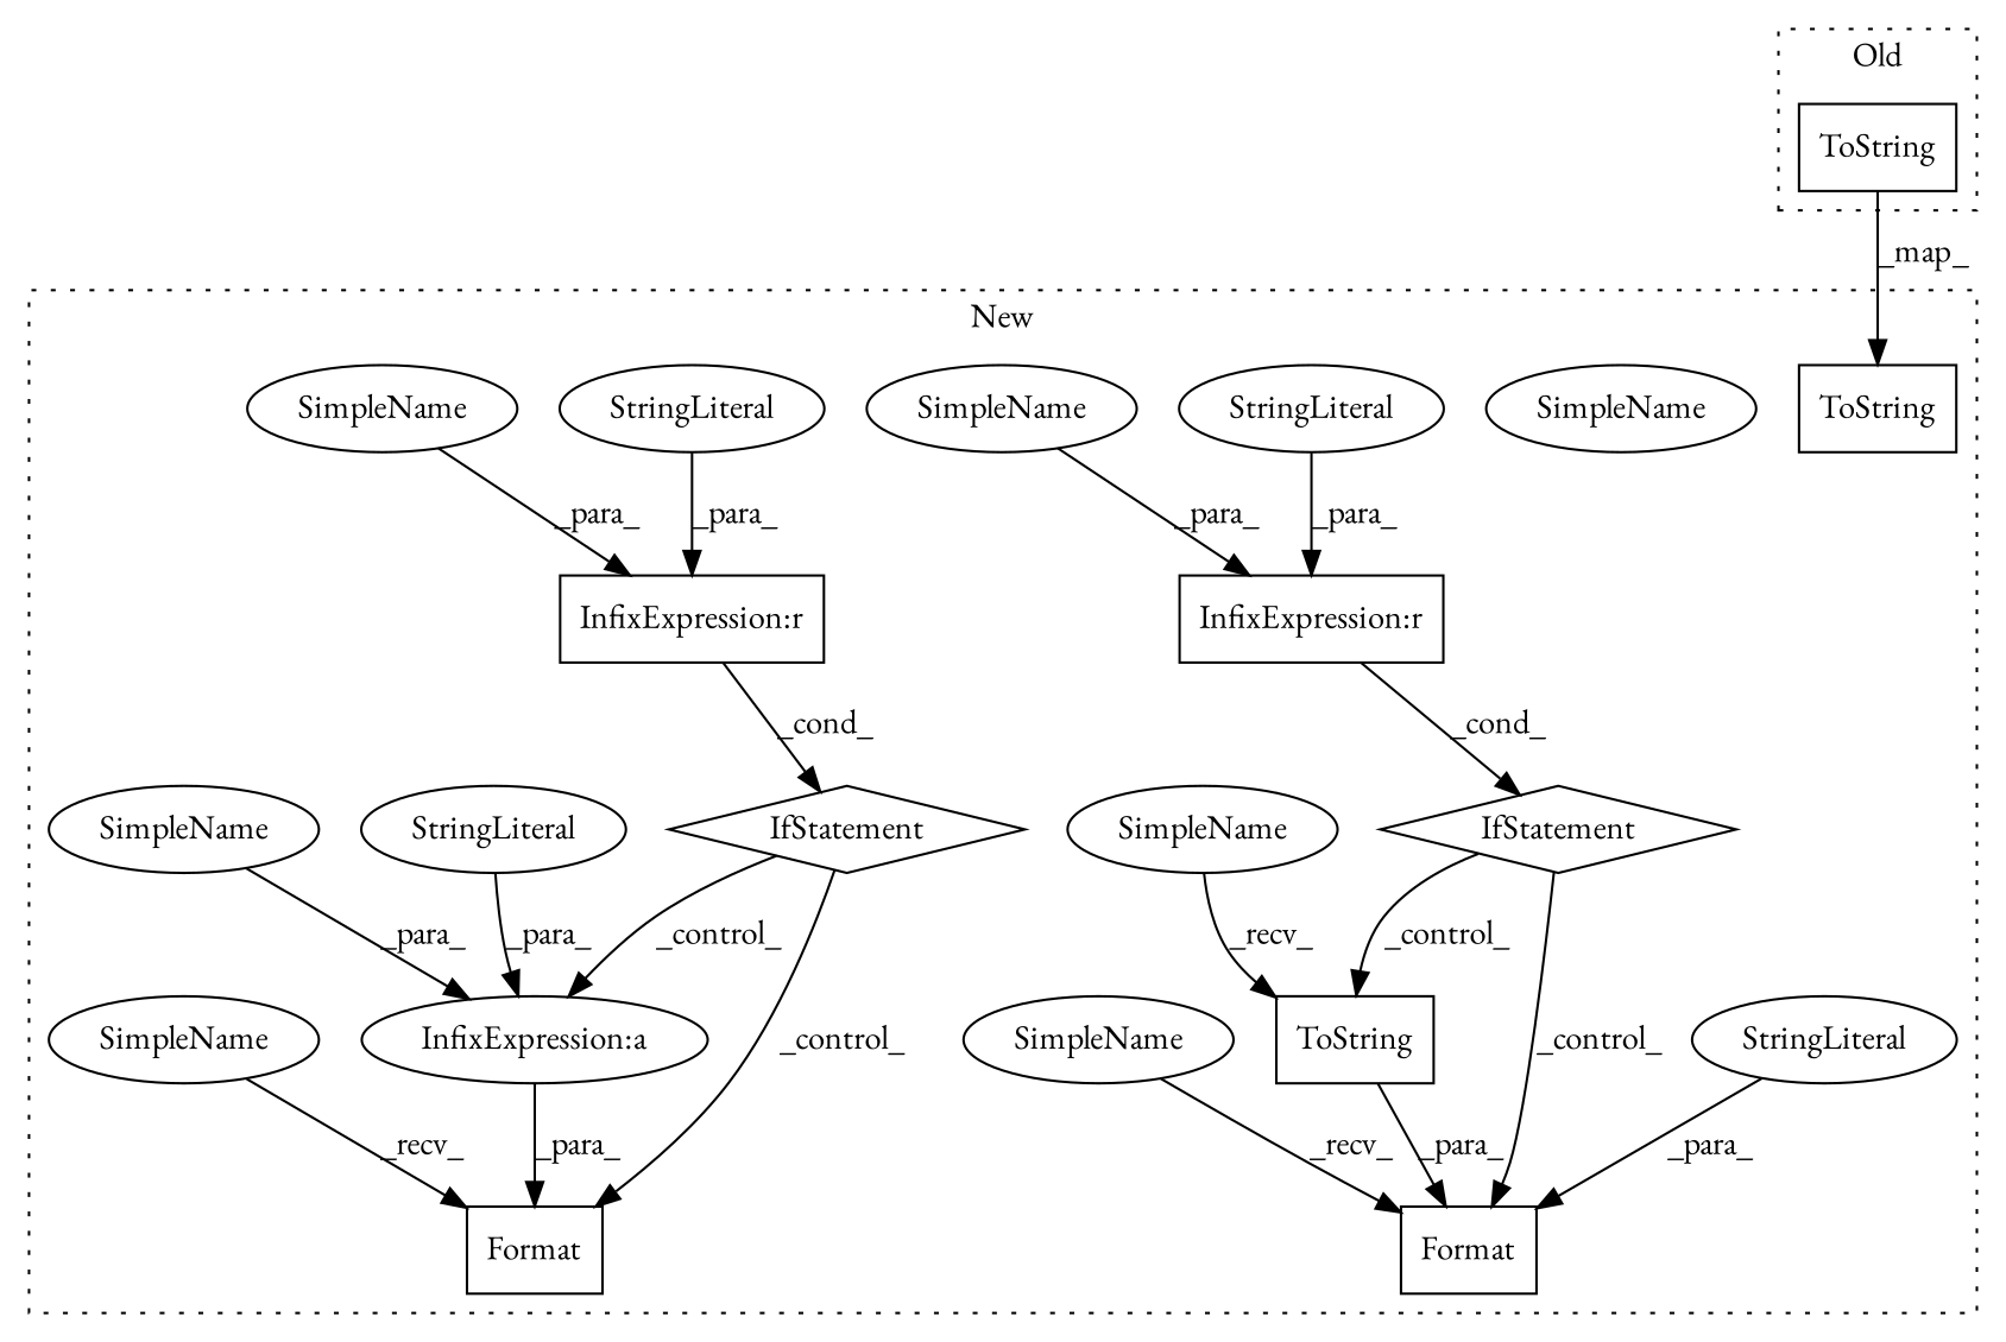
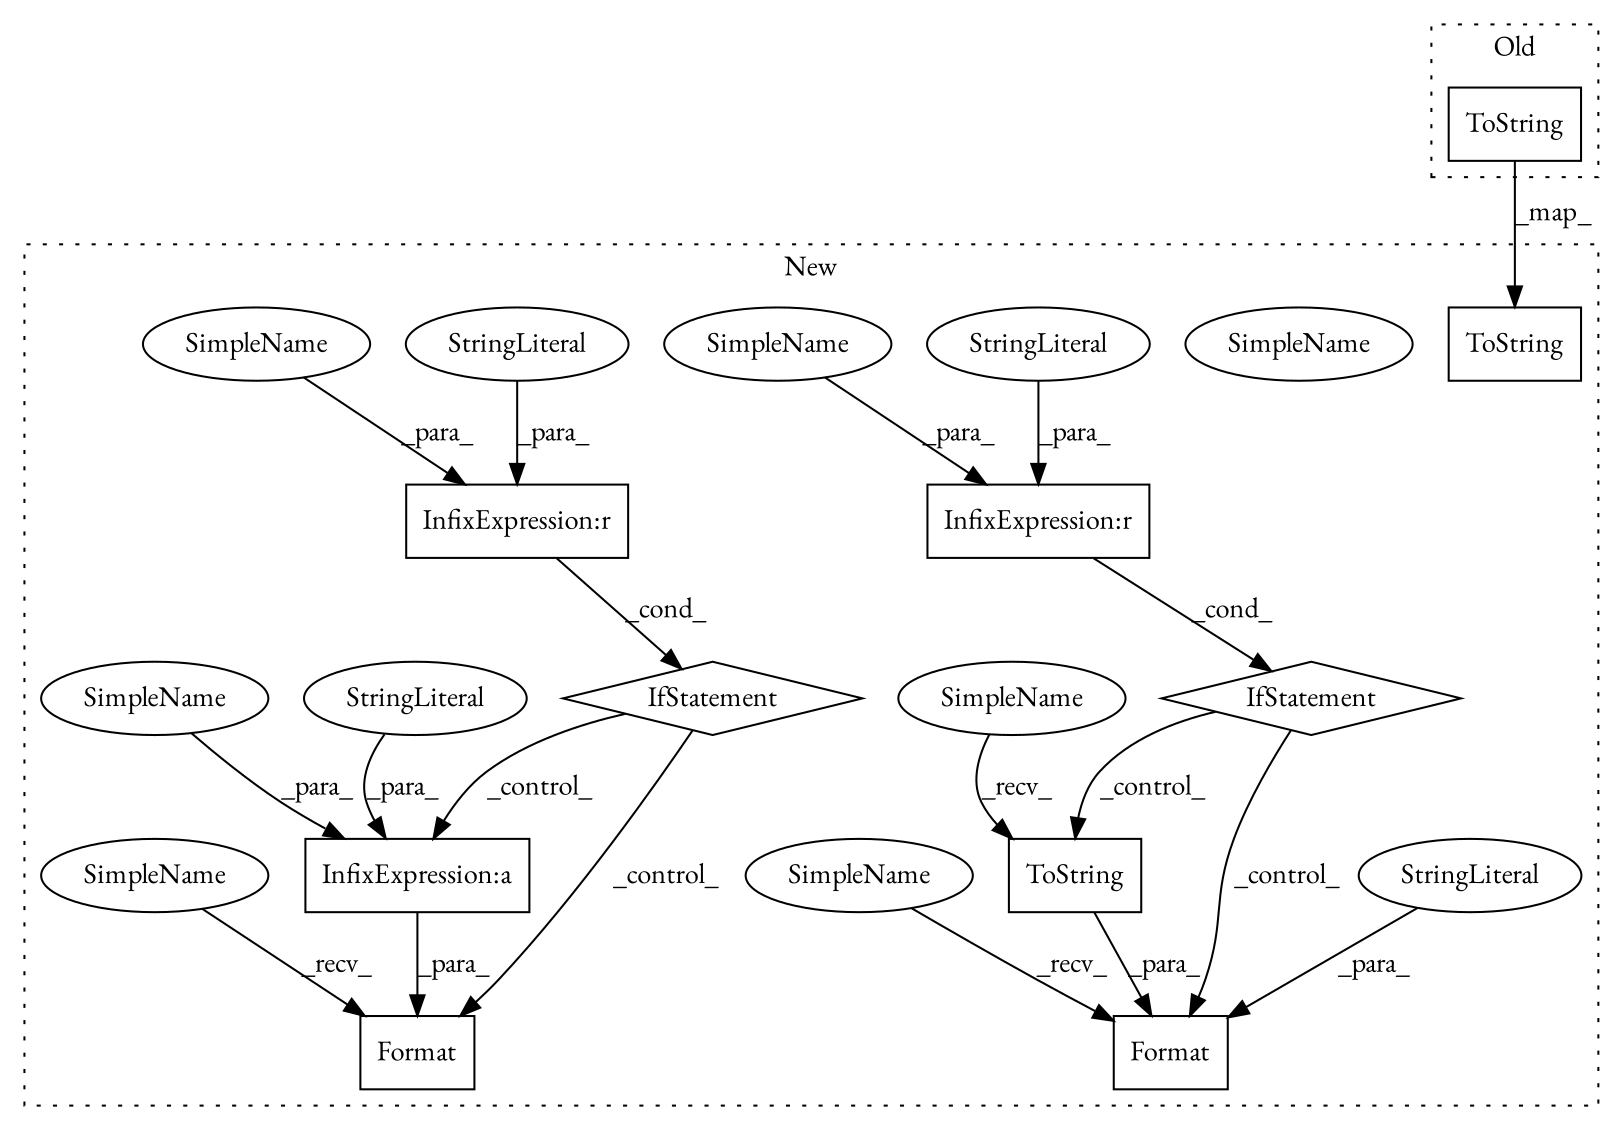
  digraph {
    fontname="EB Garamond"
    node [a=42 l=4 s=12950 shape=ellipse fontname="EB Garamond"]
    edge [fontname="EB Garamond"]
    n1 [a=32 l=10 label=ToString s=12898 shape=box]
    n2 [a=32 l=10 label=ToString s=13089 shape=box]
    n3 [a=32 l="7,1" label=Format s="13044,13099" shape=box]
    n4 [l=6 label=SimpleName s=13037]
    n5 [a=45 l=27 label=StringLiteral s=13051]
    n6 [a=27 label="InfixExpression:r" s=12965 shape=box]
    n7 [l=15 label=SimpleName]
    n8 [a=25 l="4,18" label=IfStatement s="12946,12973" shape=diamond]
    n9 [a=27 label="InfixExpression:r" s=13372 shape=box]
    n10 [a=32 l="7,1" label=Format s="13451,13495" shape=box]
-   n11 [a=27 l=3 label="InfixExpression:a" s=13479]
+   n11 [a=27 l=3 label="InfixExpression:a" s=13479 shape=box]
    n12 [a=25 l="4,18" label=IfStatement s="13353,13380" shape=diamond]
    n13 [l=6 label=SimpleName s=13444]
    n14 [a=45 label=StringLiteral s=13376]
    n15 [a=45 label=StringLiteral s=12969]
    n16 [a=45 l=21 label=StringLiteral s=13458]
    n17 [l=15 label=SimpleName s=13357]
    n18 [l=15 label=SimpleName]
    n19 [l=8 label=SimpleName s=13080]
    n20 [l=13 label=SimpleName s=13482]
    n21 [a=32 l=10 label=ToString s=9369 shape=box]
    subgraph cluster_1 {
      label=New
      style=dotted
      n1
      n2
      n3
      n4
      n5
      n6
      n7
      n8
      n9
      n10
      n11
      n12
      n13
      n14
      n15
      n16
      n17
      n18
      n19
      n20
    }
    subgraph cluster_2 {
      label=Old
      style=dotted
      n21
    }
    n2 -> n3 [label=_para_]
    n4 -> n3 [label=_recv_]
    n5 -> n3 [label=_para_]
    n6 -> n8 [label=_cond_]
    n8 -> n2 [label=_control_]
    n8 -> n3 [label=_control_]
    n9 -> n12 [label=_cond_]
    n11 -> n10 [label=_para_]
    n12 -> n10 [label=_control_]
    n12 -> n11 [label=_control_]
    n13 -> n10 [label=_recv_]
    n14 -> n9 [label=_para_]
    n15 -> n6 [label=_para_]
    n16 -> n11 [label=_para_]
    n17 -> n9 [label=_para_]
    n18 -> n6 [label=_para_]
    n19 -> n2 [label=_recv_]
    n20 -> n11 [label=_para_]
    n21 -> n1 [label=_map_]
  }
